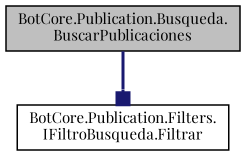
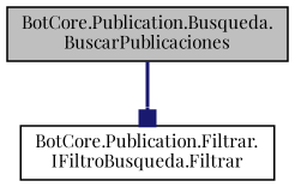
  digraph {
    rankdir=TB
    fontname="Playfair Display"
    node [color=black fontname="Playfair Display" fontsize=10 shape=box style=filled]
    n1 [fillcolor=grey75 fontcolor=black height=0.2 label="BotCore.Publication.Busqueda.\lBuscarPublicaciones" width=0.4]
-   n2 [fillcolor=white height=0.2 label="BotCore.Publication.Filters.\lIFiltroBusqueda.Filtrar" width=0.4]
+   n2 [fillcolor=white height=0.2 label="BotCore.Publication.Filtrar.\lIFiltroBusqueda.Filtrar" width=0.4]
    n1 -> n2 [color=midnightblue fontname="Playfair Display" fontsize=10 labelfontname=Helvetica labelfontsize=10 style=bold arrowhead=box]
  }
